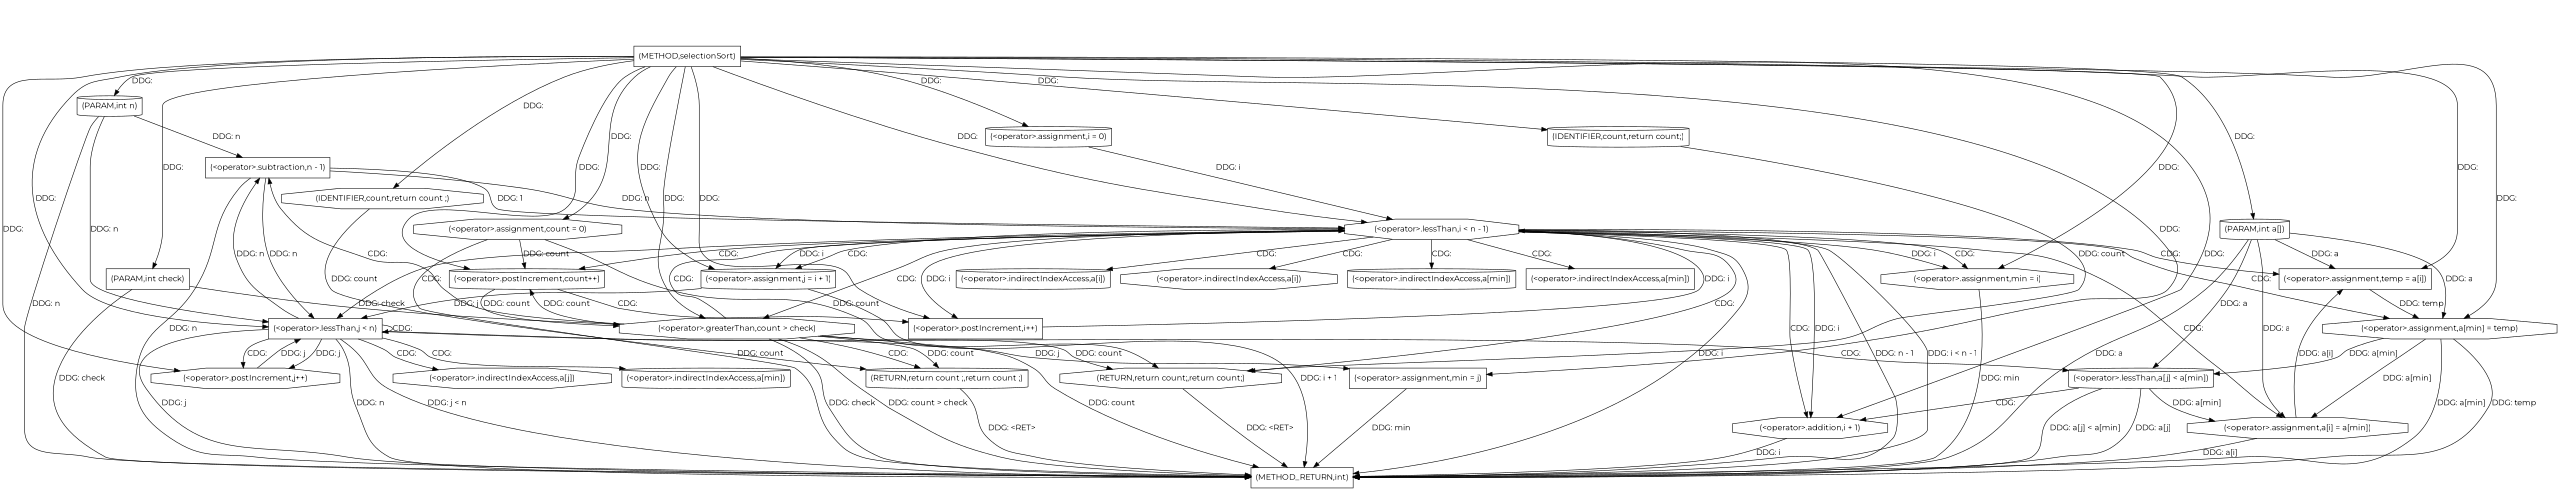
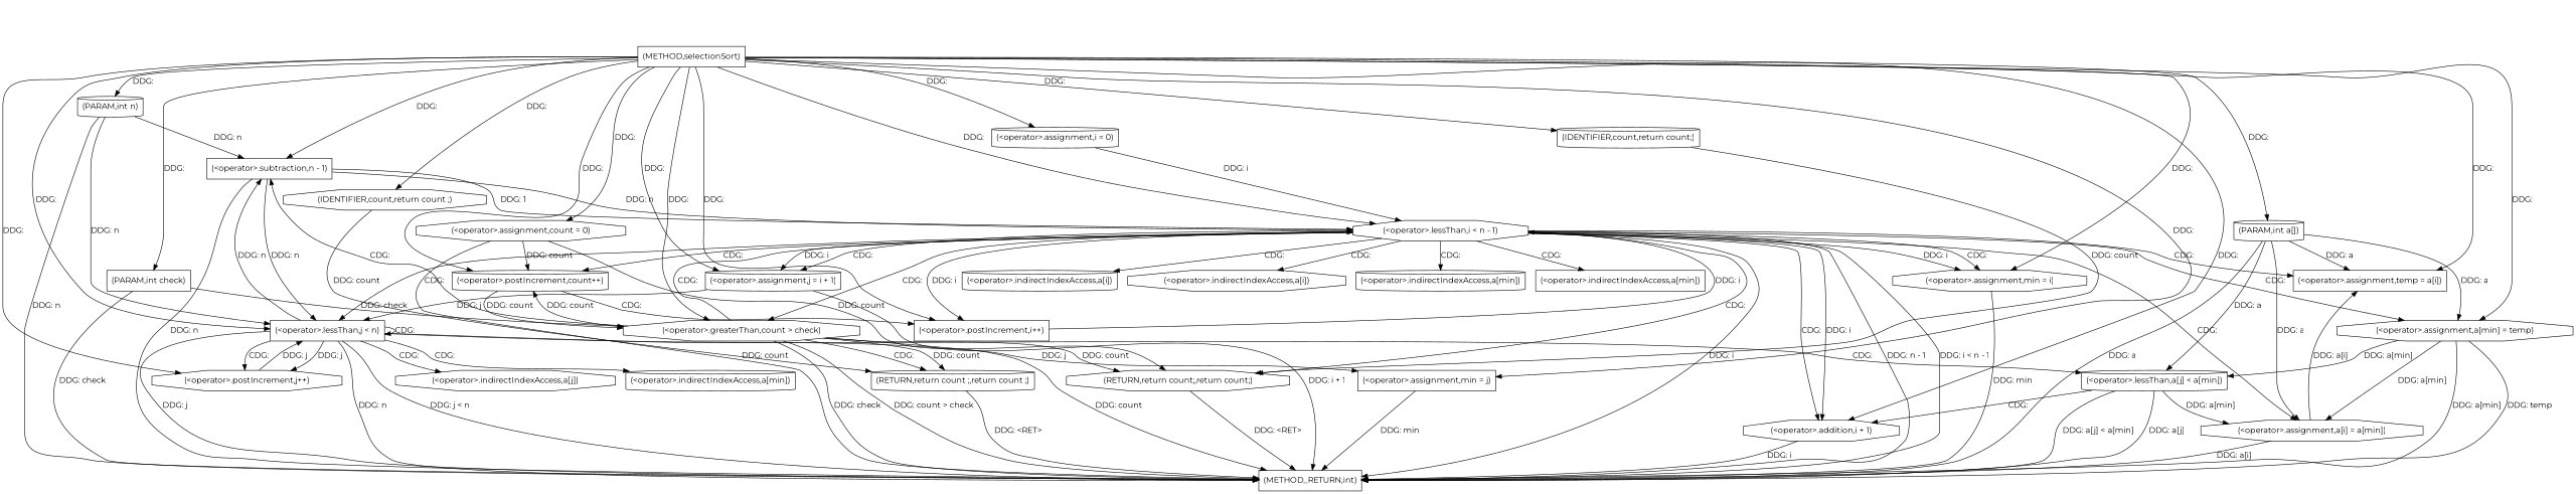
  digraph {
    fontname=Montserrat
    node [fontname=Montserrat shape=octagon]
    edge [fontname=Montserrat]
    n1 [label="(METHOD,selectionSort)" shape=box]
    n2 [label="(PARAM,int a[])" shape=cylinder]
    n3 [label="(PARAM,int n)" shape=cylinder]
    n4 [label="(PARAM,int check)" shape=box]
    n5 [label="(<operator>.assignment,count = 0)"]
    n6 [label="(<operator>.assignment,i = 0)" shape=cylinder]
    n7 [label="(<operator>.lessThan,i < n - 1)"]
    n8 [label="(<operator>.postIncrement,i++)" shape=box]
    n9 [label="(IDENTIFIER,count,return count;)" shape=cylinder]
    n10 [label="(<operator>.assignment,min = i)"]
    n11 [label="(<operator>.assignment,temp = a[i])" shape=box]
    n12 [label="(<operator>.assignment,a[min] = temp)"]
    n13 [label="(<operator>.postIncrement,count++)" shape=cylinder]
    n14 [label="(<operator>.subtraction,n - 1)" shape=box]
    n15 [label="(<operator>.assignment,j = i + 1)" shape=cylinder]
    n16 [label="(<operator>.lessThan,j < n)" shape=box]
    n17 [label="(<operator>.postIncrement,j++)"]
    n18 [label="(<operator>.greaterThan,count > check)"]
    n19 [label="(<operator>.assignment,min = j)" shape=box]
    n20 [label="(<operator>.addition,i + 1)"]
    n21 [label="(IDENTIFIER,count,return count ;)"]
    n22 [label="(METHOD_RETURN,int)" shape=box]
    n23 [label="(<operator>.assignment,a[i] = a[min])"]
    n24 [label="(<operator>.lessThan,a[j] < a[min])" shape=cylinder]
    n25 [label="(RETURN,return count;,return count;)"]
    n26 [label="(<operator>.indirectIndexAccess,a[i])" shape=cylinder]
    n27 [label="(<operator>.indirectIndexAccess,a[i])"]
    n28 [label="(<operator>.indirectIndexAccess,a[min])" shape=cylinder]
    n29 [label="(<operator>.indirectIndexAccess,a[min])" shape=box]
    n30 [label="(<operator>.indirectIndexAccess,a[j])"]
    n31 [label="(<operator>.indirectIndexAccess,a[min])" shape=cylinder]
    n32 [label="(RETURN,return count ;,return count ;)" shape=cylinder]
    n1 -> n2 [label="DDG: "]
    n1 -> n3 [label="DDG: "]
    n1 -> n4 [label="DDG: "]
    n1 -> n5 [label="DDG: "]
    n1 -> n6 [label="DDG: "]
    n1 -> n7 [label="DDG: "]
    n1 -> n8 [label="DDG: "]
    n1 -> n9 [label="DDG: "]
    n1 -> n10 [label="DDG: "]
    n1 -> n11 [label="DDG: "]
    n1 -> n12 [label="DDG: "]
    n1 -> n13 [label="DDG: "]
+   n1 -> n14 [label="DDG: "]
    n1 -> n15 [label="DDG: "]
    n1 -> n16 [label="DDG: "]
    n1 -> n17 [label="DDG: "]
    n1 -> n18 [label="DDG: "]
    n1 -> n19 [label="DDG: "]
    n1 -> n20 [label="DDG: "]
    n1 -> n21 [label="DDG: "]
    n2 -> n11 [label="DDG: a"]
    n2 -> n12 [label="DDG: a"]
    n2 -> n22 [label="DDG: a"]
    n2 -> n23 [label="DDG: a"]
    n2 -> n24 [label="DDG: a"]
    n3 -> n14 [label="DDG: n"]
    n3 -> n16 [label="DDG: n"]
    n3 -> n22 [label="DDG: n"]
    n4 -> n18 [label="DDG: check"]
    n4 -> n22 [label="DDG: check"]
    n5 -> n13 [label="DDG: count"]
    n5 -> n22 [label="DDG: count"]
    n5 -> n25 [label="DDG: count"]
    n6 -> n7 [label="DDG: i"]
    n7 -> n8 [label="DDG: i"]
    n7 -> n10 [label="DDG: i"]
    n7 -> n10 [label="CDG: "]
    n7 -> n11 [label="CDG: "]
    n7 -> n12 [label="CDG: "]
    n7 -> n13 [label="CDG: "]
    n7 -> n15 [label="DDG: i"]
    n7 -> n15 [label="CDG: "]
    n7 -> n16 [label="CDG: "]
    n7 -> n18 [label="CDG: "]
    n7 -> n20 [label="DDG: i"]
    n7 -> n20 [label="CDG: "]
    n7 -> n22 [label="DDG: i"]
    n7 -> n22 [label="DDG: n - 1"]
    n7 -> n22 [label="DDG: i < n - 1"]
    n7 -> n23 [label="CDG: "]
    n7 -> n25 [label="CDG: "]
    n7 -> n26 [label="CDG: "]
    n7 -> n27 [label="CDG: "]
    n7 -> n28 [label="CDG: "]
    n7 -> n29 [label="CDG: "]
    n8 -> n7 [label="DDG: i"]
    n9 -> n25 [label="DDG: count"]
    n10 -> n22 [label="DDG: min"]
-   n11 -> n12 [label="DDG: temp"]
    n12 -> n22 [label="DDG: a[min]"]
    n12 -> n22 [label="DDG: temp"]
    n12 -> n23 [label="DDG: a[min]"]
    n12 -> n24 [label="DDG: a[min]"]
    n13 -> n8 [label="CDG: "]
    n13 -> n18 [label="DDG: count"]
    n14 -> n7 [label="DDG: 1"]
    n14 -> n7 [label="DDG: n"]
    n14 -> n16 [label="DDG: n"]
    n14 -> n22 [label="DDG: n"]
    n15 -> n16 [label="DDG: j"]
    n15 -> n22 [label="DDG: i + 1"]
    n16 -> n14 [label="DDG: n"]
    n16 -> n16 [label="CDG: "]
    n16 -> n17 [label="DDG: j"]
    n16 -> n17 [label="CDG: "]
    n16 -> n19 [label="DDG: j"]
    n16 -> n22 [label="DDG: j"]
    n16 -> n22 [label="DDG: n"]
    n16 -> n22 [label="DDG: j < n"]
    n16 -> n24 [label="CDG: "]
    n16 -> n30 [label="CDG: "]
    n16 -> n31 [label="CDG: "]
    n17 -> n16 [label="DDG: j"]
    n18 -> n7 [label="CDG: "]
    n18 -> n13 [label="DDG: count"]
    n18 -> n14 [label="CDG: "]
    n18 -> n22 [label="DDG: count"]
    n18 -> n22 [label="DDG: check"]
    n18 -> n22 [label="DDG: count > check"]
    n18 -> n25 [label="DDG: count"]
    n18 -> n32 [label="DDG: count"]
    n18 -> n32 [label="CDG: "]
    n19 -> n22 [label="DDG: min"]
    n20 -> n22 [label="DDG: i"]
    n21 -> n32 [label="DDG: count"]
    n23 -> n11 [label="DDG: a[i]"]
    n23 -> n22 [label="DDG: a[i]"]
    n24 -> n20 [label="CDG: "]
    n24 -> n22 [label="DDG: a[j]"]
    n24 -> n22 [label="DDG: a[j] < a[min]"]
    n24 -> n23 [label="DDG: a[min]"]
    n25 -> n22 [label="DDG: <RET>"]
    n32 -> n22 [label="DDG: <RET>"]
  }
